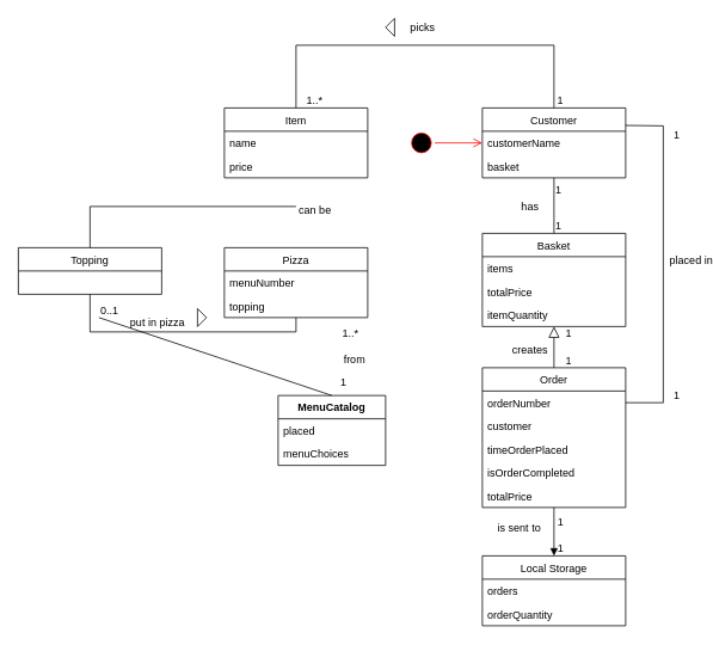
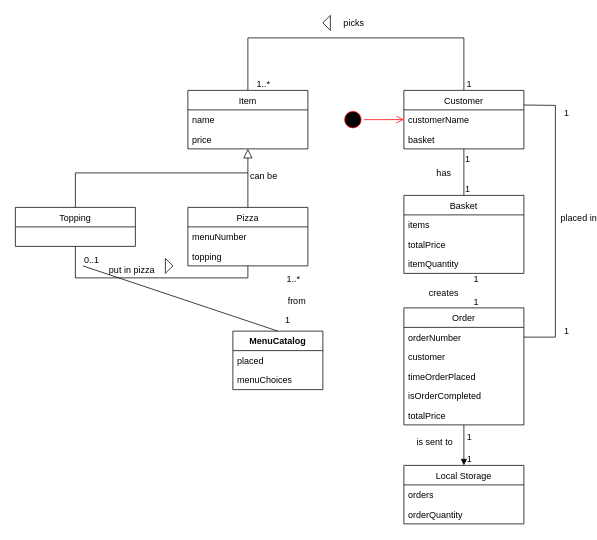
  <mxCell id="0" />
  <mxCell id="1" parent="0" />
  <mxCell id="2" value="Pizza" style="swimlane;fontStyle=0;align=center;verticalAlign=top;childLayout=stackLayout;horizontal=1;startSize=26;horizontalStack=0;resizeParent=1;resizeLast=0;collapsible=1;marginBottom=0;rounded=0;shadow=0;strokeWidth=1;" vertex="1" parent="1"><mxGeometry x="250" y="276" width="160" height="78" as="geometry"><mxRectangle x="230" y="140" width="160" height="26" as="alternateBounds" /></mxGeometry></mxCell>
  <mxCell id="3" value="menuNumber" style="text;align=left;verticalAlign=top;spacingLeft=4;spacingRight=4;overflow=hidden;rotatable=0;points=[[0,0.5],[1,0.5]];portConstraint=eastwest;rounded=0;shadow=0;html=0;" vertex="1" parent="2"><mxGeometry y="26" width="160" height="26" as="geometry" /></mxCell>
  <mxCell id="4" value="topping" style="text;align=left;verticalAlign=top;spacingLeft=4;spacingRight=4;overflow=hidden;rotatable=0;points=[[0,0.5],[1,0.5]];portConstraint=eastwest;rounded=0;shadow=0;html=0;" vertex="1" parent="2"><mxGeometry y="52" width="160" height="26" as="geometry" /></mxCell>
  <mxCell id="5" value="Basket" style="swimlane;fontStyle=0;align=center;verticalAlign=top;childLayout=stackLayout;horizontal=1;startSize=26;horizontalStack=0;resizeParent=1;resizeLast=0;collapsible=1;marginBottom=0;rounded=0;shadow=0;strokeWidth=1;" vertex="1" parent="1"><mxGeometry x="538" y="260" width="160" height="104" as="geometry"><mxRectangle x="550" y="140" width="160" height="26" as="alternateBounds" /></mxGeometry></mxCell>
  <mxCell id="6" value="items" style="text;align=left;verticalAlign=top;spacingLeft=4;spacingRight=4;overflow=hidden;rotatable=0;points=[[0,0.5],[1,0.5]];portConstraint=eastwest;" vertex="1" parent="5"><mxGeometry y="26" width="160" height="26" as="geometry" /></mxCell>
  <mxCell id="7" value="totalPrice" style="text;align=left;verticalAlign=top;spacingLeft=4;spacingRight=4;overflow=hidden;rotatable=0;points=[[0,0.5],[1,0.5]];portConstraint=eastwest;rounded=0;shadow=0;html=0;" vertex="1" parent="5"><mxGeometry y="52" width="160" height="26" as="geometry" /></mxCell>
  <mxCell id="8" value="itemQuantity" style="text;align=left;verticalAlign=top;spacingLeft=4;spacingRight=4;overflow=hidden;rotatable=0;points=[[0,0.5],[1,0.5]];portConstraint=eastwest;rounded=0;shadow=0;html=0;" vertex="1" parent="5"><mxGeometry y="78" width="160" height="26" as="geometry" /></mxCell>
  <mxCell id="9" value="Item" style="swimlane;fontStyle=0;align=center;verticalAlign=top;childLayout=stackLayout;horizontal=1;startSize=26;horizontalStack=0;resizeParent=1;resizeLast=0;collapsible=1;marginBottom=0;rounded=0;shadow=0;strokeWidth=1;" vertex="1" parent="1"><mxGeometry x="250" y="120" width="160" height="78" as="geometry"><mxRectangle x="230" y="140" width="160" height="26" as="alternateBounds" /></mxGeometry></mxCell>
  <mxCell id="10" value="name" style="text;align=left;verticalAlign=top;spacingLeft=4;spacingRight=4;overflow=hidden;rotatable=0;points=[[0,0.5],[1,0.5]];portConstraint=eastwest;rounded=0;shadow=0;html=0;" vertex="1" parent="9"><mxGeometry y="26" width="160" height="26" as="geometry" /></mxCell>
  <mxCell id="11" value="price" style="text;align=left;verticalAlign=top;spacingLeft=4;spacingRight=4;overflow=hidden;rotatable=0;points=[[0,0.5],[1,0.5]];portConstraint=eastwest;rounded=0;shadow=0;html=0;" vertex="1" parent="9"><mxGeometry y="52" width="160" height="26" as="geometry" /></mxCell>
+ <mxCell id="12" value="" style="endArrow=block;endSize=10;endFill=0;shadow=0;strokeWidth=1;rounded=0;edgeStyle=elbowEdgeStyle;elbow=vertical;exitX=0.5;exitY=0;exitDx=0;exitDy=0;entryX=0.5;entryY=1;entryDx=0;entryDy=0;" edge="1" parent="1" source="2" target="9"><mxGeometry width="160" relative="1" as="geometry"><mxPoint x="495" y="250" as="sourcePoint" /><mxPoint x="330" y="190" as="targetPoint" /></mxGeometry></mxCell>
  <mxCell id="13" value="Topping" style="swimlane;fontStyle=0;align=center;verticalAlign=top;childLayout=stackLayout;horizontal=1;startSize=26;horizontalStack=0;resizeParent=1;resizeLast=0;collapsible=1;marginBottom=0;rounded=0;shadow=0;strokeWidth=1;" vertex="1" parent="1"><mxGeometry x="20" y="276" width="160" height="52" as="geometry"><mxRectangle x="230" y="140" width="160" height="26" as="alternateBounds" /></mxGeometry></mxCell>
  <mxCell id="14" value="" style="endArrow=none;html=1;rounded=0;exitX=0.5;exitY=0;exitDx=0;exitDy=0;" edge="1" parent="1" source="13"><mxGeometry width="50" height="50" relative="1" as="geometry"><mxPoint x="420" y="290" as="sourcePoint" /><mxPoint x="330" y="230" as="targetPoint" /><Array as="points"><mxPoint x="100" y="230" /></Array></mxGeometry></mxCell>
  <mxCell id="15" value="0..1" style="resizable=0;align=left;verticalAlign=bottom;labelBackgroundColor=none;fontSize=12;direction=west;fillColor=#dae8fc;" connectable="0" vertex="1" parent="1"><mxGeometry x="110" y="354" as="geometry" /></mxCell>
  <mxCell id="16" value="" style="endArrow=none;html=1;rounded=0;exitX=0.5;exitY=1;exitDx=0;exitDy=0;entryX=0.5;entryY=1;entryDx=0;entryDy=0;" edge="1" parent="1" source="13" target="2"><mxGeometry width="50" height="50" relative="1" as="geometry"><mxPoint x="190" y="480" as="sourcePoint" /><mxPoint x="330" y="370" as="targetPoint" /><Array as="points"><mxPoint x="100" y="370" /><mxPoint x="330" y="370" /></Array></mxGeometry></mxCell>
  <mxCell id="17" value="put in pizza" style="text;html=1;resizable=0;points=[];;align=center;verticalAlign=middle;labelBackgroundColor=none;rounded=0;shadow=0;strokeWidth=1;fontSize=12;" connectable="0" vertex="1" parent="1"><mxGeometry x="190" y="354" as="geometry"><mxPoint x="-16" y="5" as="offset" /></mxGeometry></mxCell>
  <mxCell id="18" value="" style="triangle;whiteSpace=wrap;html=1;" vertex="1" parent="1"><mxGeometry x="220" y="344" width="10" height="20" as="geometry" /></mxCell>
  <mxCell id="19" value="Local Storage" style="swimlane;fontStyle=0;align=center;verticalAlign=top;childLayout=stackLayout;horizontal=1;startSize=26;horizontalStack=0;resizeParent=1;resizeLast=0;collapsible=1;marginBottom=0;rounded=0;shadow=0;strokeWidth=1;" vertex="1" parent="1"><mxGeometry x="538" y="620" width="160" height="78" as="geometry"><mxRectangle x="550" y="140" width="160" height="26" as="alternateBounds" /></mxGeometry></mxCell>
  <mxCell id="20" value="orders" style="text;align=left;verticalAlign=top;spacingLeft=4;spacingRight=4;overflow=hidden;rotatable=0;points=[[0,0.5],[1,0.5]];portConstraint=eastwest;" vertex="1" parent="19"><mxGeometry y="26" width="160" height="26" as="geometry" /></mxCell>
  <mxCell id="21" value="orderQuantity" style="text;align=left;verticalAlign=top;spacingLeft=4;spacingRight=4;overflow=hidden;rotatable=0;points=[[0,0.5],[1,0.5]];portConstraint=eastwest;rounded=0;shadow=0;html=0;" vertex="1" parent="19"><mxGeometry y="52" width="160" height="26" as="geometry" /></mxCell>
  <mxCell id="22" value="Customer" style="swimlane;fontStyle=0;align=center;verticalAlign=top;childLayout=stackLayout;horizontal=1;startSize=26;horizontalStack=0;resizeParent=1;resizeLast=0;collapsible=1;marginBottom=0;rounded=0;shadow=0;strokeWidth=1;" vertex="1" parent="1"><mxGeometry x="538" y="120" width="160" height="78" as="geometry"><mxRectangle x="230" y="140" width="160" height="26" as="alternateBounds" /></mxGeometry></mxCell>
  <mxCell id="23" value="customerName" style="text;align=left;verticalAlign=top;spacingLeft=4;spacingRight=4;overflow=hidden;rotatable=0;points=[[0,0.5],[1,0.5]];portConstraint=eastwest;" vertex="1" parent="22"><mxGeometry y="26" width="160" height="26" as="geometry" /></mxCell>
  <mxCell id="24" value="basket" style="text;align=left;verticalAlign=top;spacingLeft=4;spacingRight=4;overflow=hidden;rotatable=0;points=[[0,0.5],[1,0.5]];portConstraint=eastwest;" vertex="1" parent="22"><mxGeometry y="52" width="160" height="26" as="geometry" /></mxCell>
  <mxCell id="25" value="Order" style="swimlane;fontStyle=0;align=center;verticalAlign=top;childLayout=stackLayout;horizontal=1;startSize=26;horizontalStack=0;resizeParent=1;resizeLast=0;collapsible=1;marginBottom=0;rounded=0;shadow=0;strokeWidth=1;" vertex="1" parent="1"><mxGeometry x="538" y="410" width="160" height="156" as="geometry"><mxRectangle x="230" y="140" width="160" height="26" as="alternateBounds" /></mxGeometry></mxCell>
  <mxCell id="26" value="orderNumber" style="text;align=left;verticalAlign=top;spacingLeft=4;spacingRight=4;overflow=hidden;rotatable=0;points=[[0,0.5],[1,0.5]];portConstraint=eastwest;" vertex="1" parent="25"><mxGeometry y="26" width="160" height="26" as="geometry" /></mxCell>
  <mxCell id="27" value="customer" style="text;align=left;verticalAlign=top;spacingLeft=4;spacingRight=4;overflow=hidden;rotatable=0;points=[[0,0.5],[1,0.5]];portConstraint=eastwest;rounded=0;shadow=0;html=0;" vertex="1" parent="25"><mxGeometry y="52" width="160" height="26" as="geometry" /></mxCell>
  <mxCell id="28" value="timeOrderPlaced" style="text;align=left;verticalAlign=top;spacingLeft=4;spacingRight=4;overflow=hidden;rotatable=0;points=[[0,0.5],[1,0.5]];portConstraint=eastwest;rounded=0;shadow=0;html=0;" vertex="1" parent="25"><mxGeometry y="78" width="160" height="26" as="geometry" /></mxCell>
  <mxCell id="29" value="isOrderCompleted" style="text;align=left;verticalAlign=top;spacingLeft=4;spacingRight=4;overflow=hidden;rotatable=0;points=[[0,0.5],[1,0.5]];portConstraint=eastwest;rounded=0;shadow=0;html=0;" vertex="1" parent="25"><mxGeometry y="104" width="160" height="26" as="geometry" /></mxCell>
  <mxCell id="30" value="totalPrice" style="text;align=left;verticalAlign=top;spacingLeft=4;spacingRight=4;overflow=hidden;rotatable=0;points=[[0,0.5],[1,0.5]];portConstraint=eastwest;rounded=0;shadow=0;html=0;" vertex="1" parent="25"><mxGeometry y="130" width="160" height="26" as="geometry" /></mxCell>
  <mxCell id="31" value="" style="endArrow=none;html=1;rounded=0;entryX=0.5;entryY=0;entryDx=0;entryDy=0;exitX=0.5;exitY=0;exitDx=0;exitDy=0;" edge="1" parent="1" source="22" target="9"><mxGeometry width="50" height="50" relative="1" as="geometry"><mxPoint x="670" y="80" as="sourcePoint" /><mxPoint x="360" y="0" as="targetPoint" /><Array as="points"><mxPoint x="618" y="50" /><mxPoint x="330" y="50" /><mxPoint x="330" y="70" /></Array></mxGeometry></mxCell>
  <mxCell id="32" value="has" style="text;html=1;resizable=0;points=[];;align=center;verticalAlign=middle;labelBackgroundColor=none;rounded=0;shadow=0;strokeWidth=1;fontSize=12;" connectable="0" vertex="1" parent="1"><mxGeometry x="590" y="230" as="geometry" /></mxCell>
  <mxCell id="33" value="1" style="resizable=0;align=left;verticalAlign=bottom;labelBackgroundColor=none;fontSize=12;direction=west;" connectable="0" vertex="1" parent="1"><mxGeometry x="618" y="220" as="geometry" /></mxCell>
  <mxCell id="34" value="1..*" style="resizable=0;align=left;verticalAlign=bottom;labelBackgroundColor=none;fontSize=12;direction=west;" connectable="0" vertex="1" parent="1"><mxGeometry x="340" y="120" as="geometry" /></mxCell>
  <mxCell id="35" value="can be" style="text;html=1;resizable=0;points=[];;align=center;verticalAlign=middle;labelBackgroundColor=none;rounded=0;shadow=0;strokeWidth=1;fontSize=12;" connectable="0" vertex="1" parent="1"><mxGeometry x="350" y="234.5" as="geometry" /></mxCell>
  <mxCell id="36" value="creates" style="text;html=1;resizable=0;points=[];;align=center;verticalAlign=middle;labelBackgroundColor=none;rounded=0;shadow=0;strokeWidth=1;fontSize=12;" connectable="0" vertex="1" parent="1"><mxGeometry x="590" y="390" as="geometry" /></mxCell>
  <mxCell id="37" value="" style="endArrow=block;html=1;rounded=0;entryX=0.5;entryY=0;entryDx=0;entryDy=0;exitX=0.5;exitY=1;exitDx=0;exitDy=0;" edge="1" parent="1" source="25" target="19"><mxGeometry width="50" height="50" relative="1" as="geometry"><mxPoint x="720" y="490" as="sourcePoint" /><mxPoint x="720" y="536" as="targetPoint" /><Array as="points" /></mxGeometry></mxCell>
  <mxCell id="38" value="is sent to" style="text;html=1;resizable=0;points=[];;align=center;verticalAlign=middle;labelBackgroundColor=none;rounded=0;shadow=0;strokeWidth=1;fontSize=12;" connectable="0" vertex="1" parent="1"><mxGeometry x="580" y="610" as="geometry"><mxPoint x="-2" y="-22" as="offset" /></mxGeometry></mxCell>
  <mxCell id="39" value="1" style="resizable=0;align=right;verticalAlign=bottom;labelBackgroundColor=none;fontSize=12;" connectable="0" vertex="1" parent="1"><mxGeometry x="630" y="620" as="geometry" /></mxCell>
  <mxCell id="40" value="1" style="resizable=0;align=right;verticalAlign=bottom;labelBackgroundColor=none;fontSize=12;" connectable="0" vertex="1" parent="1"><mxGeometry x="630" y="590" as="geometry" /></mxCell>
  <mxCell id="41" value="1" style="resizable=0;align=right;verticalAlign=bottom;labelBackgroundColor=none;fontSize=12;" connectable="0" vertex="1" parent="1"><mxGeometry x="480" y="380" width="160" as="geometry" /></mxCell>
  <mxCell id="42" value="1" style="resizable=0;align=right;verticalAlign=bottom;labelBackgroundColor=none;fontSize=12;" connectable="0" vertex="1" parent="1"><mxGeometry x="480" y="410" width="160" as="geometry" /></mxCell>
  <mxCell id="43" value="" style="endArrow=none;html=1;rounded=0;entryX=0.5;entryY=0;entryDx=0;entryDy=0;exitX=0.5;exitY=1;exitDx=0;exitDy=0;" edge="1" parent="1" source="22" target="5"><mxGeometry width="50" height="50" relative="1" as="geometry"><mxPoint x="650" y="220" as="sourcePoint" /><mxPoint x="650" y="266" as="targetPoint" /><Array as="points" /></mxGeometry></mxCell>
  <mxCell id="44" value="1" style="resizable=0;align=left;verticalAlign=bottom;labelBackgroundColor=none;fontSize=12;direction=west;" connectable="0" vertex="1" parent="1"><mxGeometry x="618" y="260" as="geometry" /></mxCell>
  <mxCell id="45" value="picks" style="text;html=1;resizable=0;points=[];;align=center;verticalAlign=middle;labelBackgroundColor=none;rounded=0;shadow=0;strokeWidth=1;fontSize=12;" connectable="0" vertex="1" parent="1"><mxGeometry x="470" y="30" as="geometry" /></mxCell>
  <mxCell id="46" value="" style="triangle;whiteSpace=wrap;html=1;rotation=-180;" vertex="1" parent="1"><mxGeometry x="430" y="20" width="10" height="20" as="geometry" /></mxCell>
  <mxCell id="47" value="" style="ellipse;html=1;shape=startState;fillColor=#000000;strokeColor=#ff0000;" vertex="1" parent="1"><mxGeometry x="455" y="144" width="30" height="30" as="geometry" /></mxCell>
  <mxCell id="48" value="" style="edgeStyle=orthogonalEdgeStyle;html=1;verticalAlign=bottom;endArrow=open;endSize=8;strokeColor=#ff0000;rounded=0;entryX=0;entryY=0.5;entryDx=0;entryDy=0;" edge="1" parent="1" source="47" target="23"><mxGeometry relative="1" as="geometry"><mxPoint x="740" y="180" as="targetPoint" /></mxGeometry></mxCell>
- <mxCell id="49" value="" style="endArrow=block;endSize=10;endFill=0;shadow=0;strokeWidth=1;rounded=0;edgeStyle=elbowEdgeStyle;elbow=vertical;exitX=0.5;exitY=0;exitDx=0;exitDy=0;" edge="1" parent="1" source="25" target="8"><mxGeometry width="160" relative="1" as="geometry"><mxPoint x="500" y="449" as="sourcePoint" /><mxPoint x="500" y="371" as="targetPoint" /></mxGeometry></mxCell>
  <mxCell id="50" value="" style="endArrow=none;html=1;rounded=0;exitX=1;exitY=0.25;exitDx=0;exitDy=0;entryX=1;entryY=0.5;entryDx=0;entryDy=0;" edge="1" parent="1" source="22" target="26"><mxGeometry width="50" height="50" relative="1" as="geometry"><mxPoint x="740" y="328" as="sourcePoint" /><mxPoint x="730" y="490" as="targetPoint" /><Array as="points"><mxPoint x="740" y="140" /><mxPoint x="740" y="449" /></Array></mxGeometry></mxCell>
  <mxCell id="51" value="placed in" style="text;html=1;resizable=0;points=[];;align=center;verticalAlign=middle;labelBackgroundColor=none;rounded=0;shadow=0;strokeWidth=1;fontSize=12;" connectable="0" vertex="1" parent="1"><mxGeometry x="770" y="290" as="geometry" /></mxCell>
  <mxCell id="52" value="1" style="resizable=0;align=left;verticalAlign=bottom;labelBackgroundColor=none;fontSize=12;direction=west;" connectable="0" vertex="1" parent="1"><mxGeometry x="750" y="159" as="geometry" /></mxCell>
  <mxCell id="53" value="1" style="resizable=0;align=left;verticalAlign=bottom;labelBackgroundColor=none;fontSize=12;direction=west;" connectable="0" vertex="1" parent="1"><mxGeometry x="750" y="449" as="geometry" /></mxCell>
  <mxCell id="54" value="1" style="resizable=0;align=left;verticalAlign=bottom;labelBackgroundColor=none;fontSize=12;direction=west;" connectable="0" vertex="1" parent="1"><mxGeometry x="620" y="120" as="geometry" /></mxCell>
  <mxCell id="55" value="MenuCatalog" style="swimlane;fontStyle=1;align=center;verticalAlign=top;childLayout=stackLayout;horizontal=1;startSize=26;horizontalStack=0;resizeParent=1;resizeParentMax=0;resizeLast=0;collapsible=1;marginBottom=0;whiteSpace=wrap;html=1;" vertex="1" parent="1"><mxGeometry x="310" y="441" width="120" height="78" as="geometry"><mxRectangle x="40" y="670" width="110" height="30" as="alternateBounds" /></mxGeometry></mxCell>
  <mxCell id="56" value="placed" style="text;strokeColor=none;fillColor=none;align=left;verticalAlign=top;spacingLeft=4;spacingRight=4;overflow=hidden;rotatable=0;points=[[0,0.5],[1,0.5]];portConstraint=eastwest;whiteSpace=wrap;html=1;" vertex="1" parent="55"><mxGeometry y="26" width="120" height="26" as="geometry" /></mxCell>
  <mxCell id="57" value="menuChoices" style="text;strokeColor=none;fillColor=none;align=left;verticalAlign=top;spacingLeft=4;spacingRight=4;overflow=hidden;rotatable=0;points=[[0,0.5],[1,0.5]];portConstraint=eastwest;whiteSpace=wrap;html=1;" vertex="1" parent="55"><mxGeometry y="52" width="120" height="26" as="geometry" /></mxCell>
  <mxCell id="58" value="1..*" style="resizable=0;align=left;verticalAlign=bottom;labelBackgroundColor=none;fontSize=12;direction=south;" connectable="0" vertex="1" parent="1"><mxGeometry x="380" y="380" as="geometry" /></mxCell>
  <mxCell id="59" value="1" style="resizable=0;align=left;verticalAlign=bottom;labelBackgroundColor=none;fontSize=12;direction=south;" connectable="0" vertex="1" parent="1"><mxGeometry x="435" y="488" as="geometry"><mxPoint x="-57" y="-54" as="offset" /></mxGeometry></mxCell>
  <mxCell id="60" value="from" style="text;html=1;resizable=0;points=[];;align=center;verticalAlign=middle;labelBackgroundColor=none;rounded=0;shadow=0;strokeWidth=1;fontSize=12;" connectable="0" vertex="1" parent="1"><mxGeometry x="394" y="400" as="geometry" /></mxCell>
  <mxCell id="61" value="" style="endArrow=none;html=1;rounded=0;exitX=0.5;exitY=0;exitDx=0;exitDy=0;" edge="1" parent="1" source="55" target="15"><mxGeometry width="50" height="50" relative="1" as="geometry"><mxPoint x="370" y="420" as="sourcePoint" /><mxPoint x="420" y="370" as="targetPoint" /></mxGeometry></mxCell>
